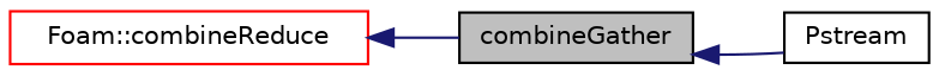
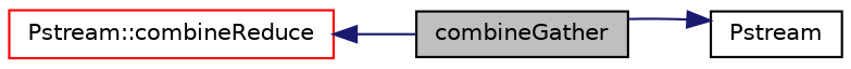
  digraph {
    rankdir=LR
    node [color=black fontname=Helvetica fontsize=10 shape=record]
    edge [color=midnightblue dir=back fontname=Helvetica fontsize=10 labelfontname=Helvetica labelfontsize=10 style=solid]
    n1 [fillcolor=grey75 fontcolor=black height=0.2 label=combineGather style=filled width=0.4]
    n2 [height=0.2 label=Pstream width=0.4]
-   n3 [color=red height=0.2 label="Foam::combineReduce" width=0.4]
-   n1 -> n2
+   n3 [color=red height=0.2 label="Pstream::combineReduce" width=0.4]
+   n2 -> n1
    n3 -> n1
  }
